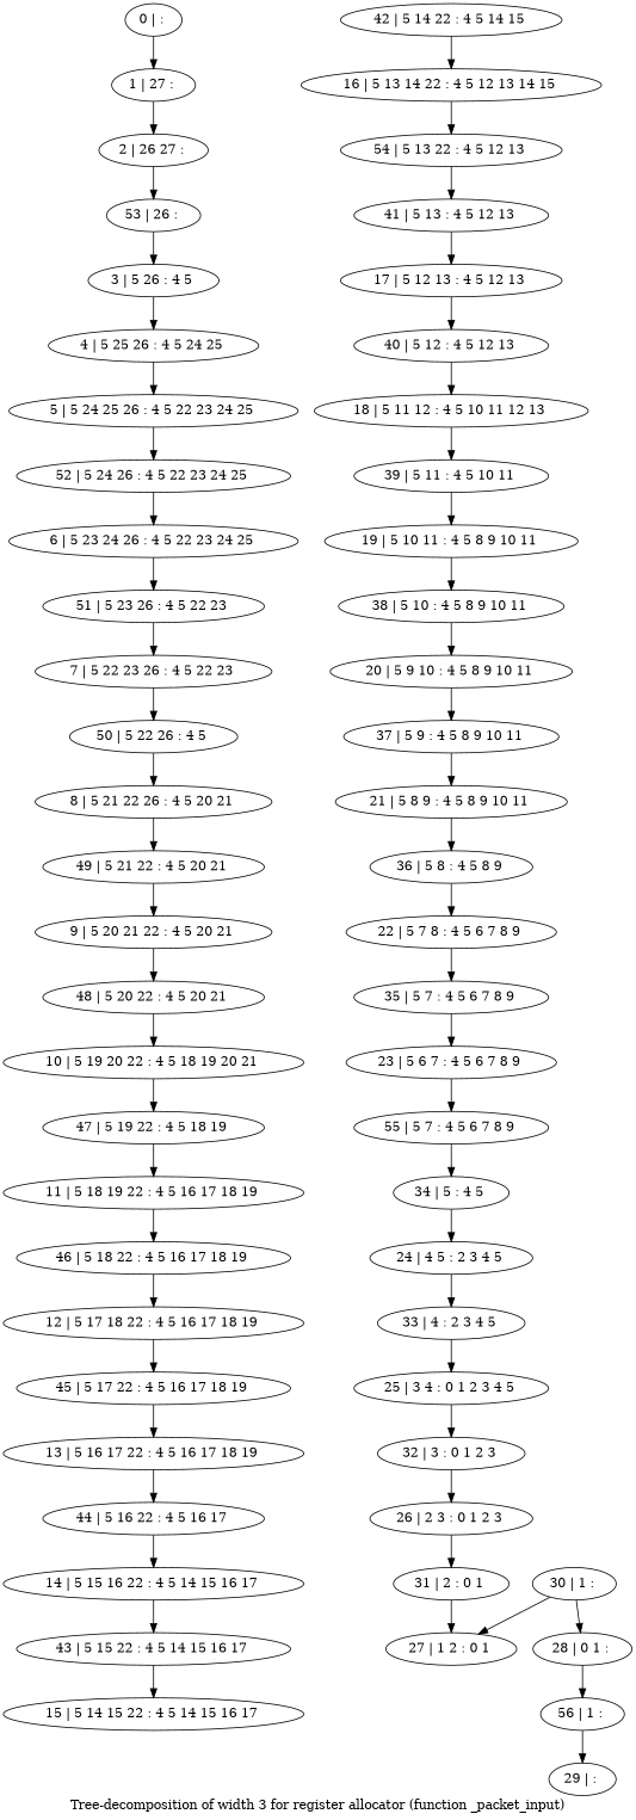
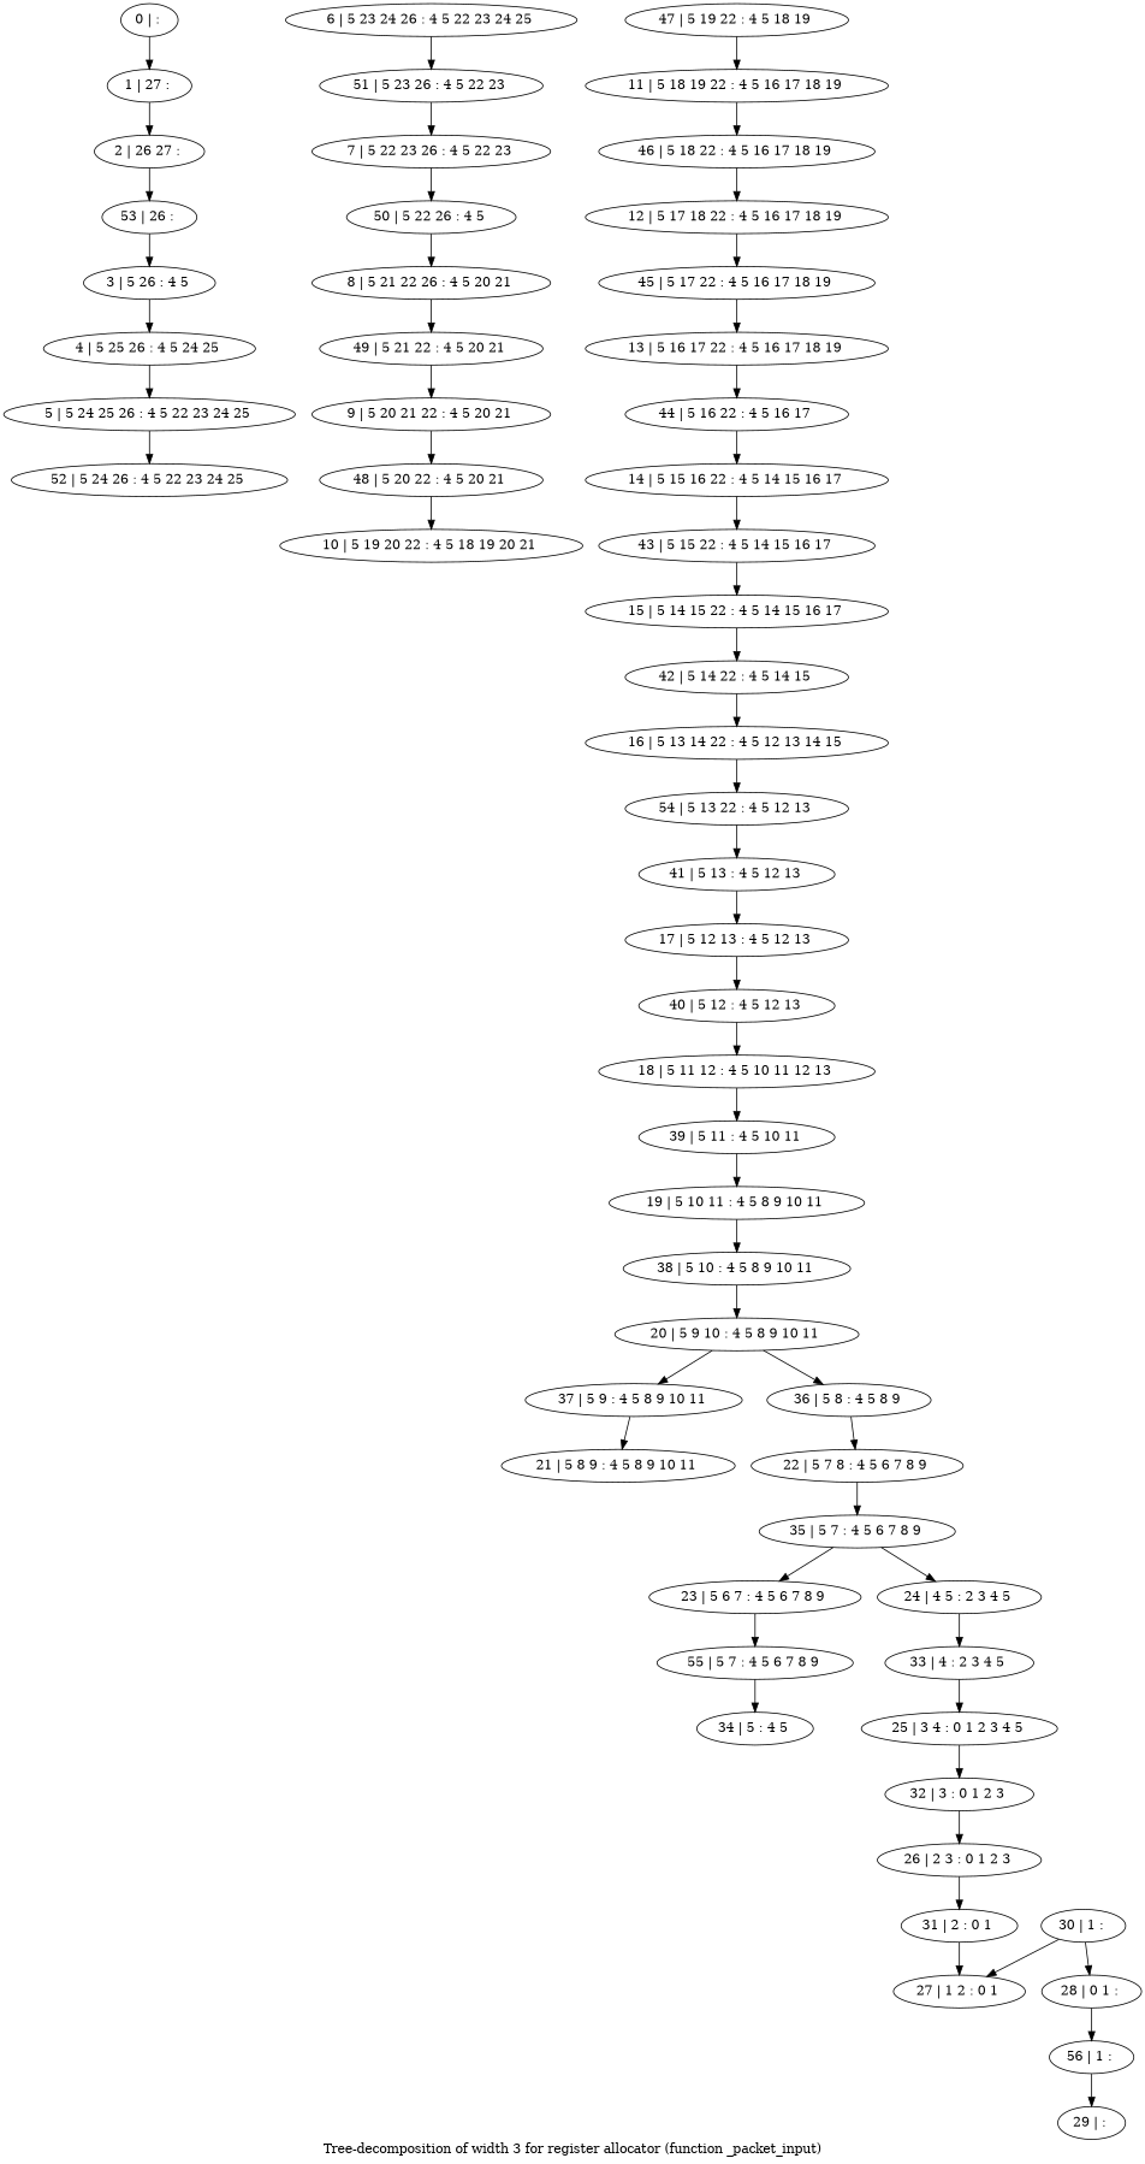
  digraph {
    label="Tree-decomposition of width 3 for register allocator (function _packet_input)"
    n1 [label="0 | : "]
    n2 [label="1 | 27 : "]
    n3 [label="2 | 26 27 : "]
    n4 [label="53 | 26 : "]
    n5 [label="3 | 5 26 : 4 5 "]
    n6 [label="4 | 5 25 26 : 4 5 24 25 "]
    n7 [label="5 | 5 24 25 26 : 4 5 22 23 24 25 "]
    n8 [label="52 | 5 24 26 : 4 5 22 23 24 25 "]
    n9 [label="6 | 5 23 24 26 : 4 5 22 23 24 25 "]
    n10 [label="51 | 5 23 26 : 4 5 22 23 "]
    n11 [label="7 | 5 22 23 26 : 4 5 22 23 "]
    n12 [label="50 | 5 22 26 : 4 5 "]
    n13 [label="8 | 5 21 22 26 : 4 5 20 21 "]
    n14 [label="49 | 5 21 22 : 4 5 20 21 "]
    n15 [label="9 | 5 20 21 22 : 4 5 20 21 "]
    n16 [label="48 | 5 20 22 : 4 5 20 21 "]
    n17 [label="10 | 5 19 20 22 : 4 5 18 19 20 21 "]
    n18 [label="47 | 5 19 22 : 4 5 18 19 "]
    n19 [label="11 | 5 18 19 22 : 4 5 16 17 18 19 "]
    n20 [label="46 | 5 18 22 : 4 5 16 17 18 19 "]
    n21 [label="12 | 5 17 18 22 : 4 5 16 17 18 19 "]
    n22 [label="45 | 5 17 22 : 4 5 16 17 18 19 "]
    n23 [label="13 | 5 16 17 22 : 4 5 16 17 18 19 "]
    n24 [label="44 | 5 16 22 : 4 5 16 17 "]
    n25 [label="14 | 5 15 16 22 : 4 5 14 15 16 17 "]
    n26 [label="43 | 5 15 22 : 4 5 14 15 16 17 "]
    n27 [label="15 | 5 14 15 22 : 4 5 14 15 16 17 "]
    n28 [label="42 | 5 14 22 : 4 5 14 15 "]
    n29 [label="16 | 5 13 14 22 : 4 5 12 13 14 15 "]
    n30 [label="54 | 5 13 22 : 4 5 12 13 "]
    n31 [label="41 | 5 13 : 4 5 12 13 "]
    n32 [label="17 | 5 12 13 : 4 5 12 13 "]
    n33 [label="40 | 5 12 : 4 5 12 13 "]
    n34 [label="18 | 5 11 12 : 4 5 10 11 12 13 "]
    n35 [label="39 | 5 11 : 4 5 10 11 "]
    n36 [label="19 | 5 10 11 : 4 5 8 9 10 11 "]
    n37 [label="38 | 5 10 : 4 5 8 9 10 11 "]
    n38 [label="20 | 5 9 10 : 4 5 8 9 10 11 "]
    n39 [label="37 | 5 9 : 4 5 8 9 10 11 "]
    n40 [label="21 | 5 8 9 : 4 5 8 9 10 11 "]
    n41 [label="36 | 5 8 : 4 5 8 9 "]
    n42 [label="22 | 5 7 8 : 4 5 6 7 8 9 "]
    n43 [label="35 | 5 7 : 4 5 6 7 8 9 "]
    n44 [label="23 | 5 6 7 : 4 5 6 7 8 9 "]
    n45 [label="55 | 5 7 : 4 5 6 7 8 9 "]
    n46 [label="34 | 5 : 4 5 "]
    n47 [label="24 | 4 5 : 2 3 4 5 "]
    n48 [label="33 | 4 : 2 3 4 5 "]
    n49 [label="25 | 3 4 : 0 1 2 3 4 5 "]
    n50 [label="32 | 3 : 0 1 2 3 "]
    n51 [label="26 | 2 3 : 0 1 2 3 "]
    n52 [label="31 | 2 : 0 1 "]
    n53 [label="27 | 1 2 : 0 1 "]
    n54 [label="30 | 1 : "]
    n55 [label="28 | 0 1 : "]
    n56 [label="56 | 1 : "]
    n57 [label="29 | : "]
    n1 -> n2
    n2 -> n3
    n3 -> n4
    n4 -> n5
    n5 -> n6
    n6 -> n7
    n7 -> n8
-   n8 -> n9
    n9 -> n10
    n10 -> n11
    n11 -> n12
    n12 -> n13
    n13 -> n14
    n14 -> n15
    n15 -> n16
    n16 -> n17
-   n17 -> n18
    n18 -> n19
    n19 -> n20
    n20 -> n21
    n21 -> n22
    n22 -> n23
    n23 -> n24
    n24 -> n25
    n25 -> n26
    n26 -> n27
+   n27 -> n28
    n28 -> n29
    n29 -> n30
    n30 -> n31
    n31 -> n32
    n32 -> n33
    n33 -> n34
    n34 -> n35
    n35 -> n36
    n36 -> n37
    n37 -> n38
    n38 -> n39
    n39 -> n40
-   n40 -> n41
+   n38 -> n41
    n41 -> n42
    n42 -> n43
    n43 -> n44
    n44 -> n45
    n45 -> n46
-   n46 -> n47
+   n43 -> n47
    n47 -> n48
    n48 -> n49
    n49 -> n50
    n50 -> n51
    n51 -> n52
    n52 -> n53
    n54 -> n53
    n54 -> n55
    n55 -> n56
    n56 -> n57
  }
